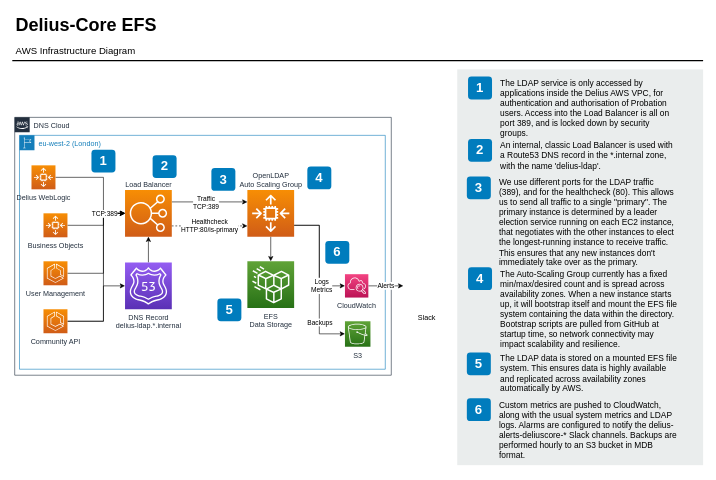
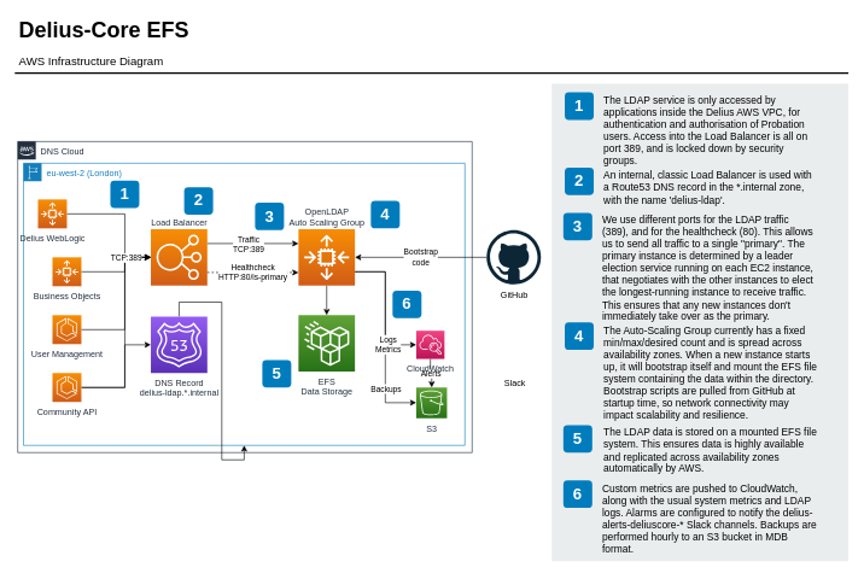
  <mxCell id="0" />
  <mxCell id="1" parent="0" />
  <mxCell id="2" value="DNS Cloud" style="points=[[0,0],[0.25,0],[0.5,0],[0.75,0],[1,0],[1,0.25],[1,0.5],[1,0.75],[1,1],[0.75,1],[0.5,1],[0.25,1],[0,1],[0,0.75],[0,0.5],[0,0.25]];outlineConnect=0;gradientColor=none;html=1;whiteSpace=wrap;fontSize=12;fontStyle=0;shape=mxgraph.aws4.group;grIcon=mxgraph.aws4.group_aws_cloud_alt;strokeColor=#232F3E;fillColor=none;verticalAlign=top;align=left;spacingLeft=30;fontColor=#232F3E;dashed=0;" parent="1" vertex="1"><mxGeometry x="24" y="195" width="628" height="430" as="geometry" /></mxCell>
  <mxCell id="3" value="eu-west-2 (London)" style="points=[[0,0],[0.25,0],[0.5,0],[0.75,0],[1,0],[1,0.25],[1,0.5],[1,0.75],[1,1],[0.75,1],[0.5,1],[0.25,1],[0,1],[0,0.75],[0,0.5],[0,0.25]];outlineConnect=0;gradientColor=none;html=1;whiteSpace=wrap;fontSize=12;fontStyle=0;shape=mxgraph.aws4.group;grIcon=mxgraph.aws4.group_region;strokeColor=#147EBA;fillColor=none;verticalAlign=top;align=left;spacingLeft=30;fontColor=#147EBA;dashed=0;" parent="1" vertex="1"><mxGeometry x="32" y="225" width="610" height="390" as="geometry" /></mxCell>
  <mxCell id="4" value="Delius-Core EFS" style="text;html=1;resizable=0;points=[];autosize=1;align=left;verticalAlign=top;spacingTop=-4;fontSize=30;fontStyle=1" parent="1" vertex="1"><mxGeometry x="24" y="20.5" width="270" height="40" as="geometry" /></mxCell>
  <mxCell id="5" value="AWS Infrastructure Diagram" style="text;html=1;resizable=0;points=[];autosize=1;align=left;verticalAlign=top;spacingTop=-4;fontSize=16" parent="1" vertex="1"><mxGeometry x="24" y="70.5" width="210" height="20" as="geometry" /></mxCell>
  <mxCell id="6" value="" style="line;strokeWidth=2;html=1;fontSize=14;" parent="1" vertex="1"><mxGeometry x="20" y="95.5" width="1152" height="10" as="geometry" /></mxCell>
  <mxCell id="7" value="" style="edgeStyle=orthogonalEdgeStyle;rounded=0;orthogonalLoop=1;jettySize=auto;html=1;" parent="1" source="9" target="17" edge="1"><mxGeometry relative="1" as="geometry"><Array as="points"><mxPoint x="352" y="336" /><mxPoint x="352" y="336" /></Array></mxGeometry></mxCell>
  <mxCell id="8" value="Traffic&lt;br&gt;TCP:389" style="edgeLabel;html=1;align=center;verticalAlign=middle;resizable=0;points=[];" parent="7" vertex="1" connectable="0"><mxGeometry y="-7" relative="1" as="geometry"><mxPoint x="-7" y="-6" as="offset" /></mxGeometry></mxCell>
  <mxCell id="9" value="Load Balancer" style="outlineConnect=0;fontColor=#232F3E;gradientColor=#F78E04;gradientDirection=north;fillColor=#D05C17;strokeColor=#ffffff;dashed=0;verticalLabelPosition=top;verticalAlign=bottom;align=center;html=1;fontSize=12;fontStyle=0;aspect=fixed;shape=mxgraph.aws4.resourceIcon;resIcon=mxgraph.aws4.elastic_load_balancing;labelPosition=center;" parent="1" vertex="1"><mxGeometry x="208" y="316" width="78" height="78" as="geometry" /></mxCell>
  <mxCell id="10" style="edgeStyle=orthogonalEdgeStyle;rounded=0;orthogonalLoop=1;jettySize=auto;html=1;" parent="1" source="11" target="9" edge="1"><mxGeometry relative="1" as="geometry"><Array as="points"><mxPoint x="172" y="295" /><mxPoint x="172" y="355" /></Array></mxGeometry></mxCell>
  <mxCell id="11" value="Delius WebLogic" style="outlineConnect=0;fontColor=#232F3E;gradientColor=#F78E04;gradientDirection=north;fillColor=#D05C17;strokeColor=#ffffff;dashed=0;verticalLabelPosition=bottom;verticalAlign=top;align=center;html=1;fontSize=12;fontStyle=0;aspect=fixed;shape=mxgraph.aws4.resourceIcon;resIcon=mxgraph.aws4.auto_scaling2;" parent="1" vertex="1"><mxGeometry x="52" y="275" width="40" height="40" as="geometry" /></mxCell>
  <mxCell id="12" style="edgeStyle=orthogonalEdgeStyle;rounded=0;orthogonalLoop=1;jettySize=auto;html=1;" parent="1" source="13" target="9" edge="1"><mxGeometry relative="1" as="geometry"><Array as="points"><mxPoint x="172" y="455" /><mxPoint x="172" y="355" /></Array></mxGeometry></mxCell>
  <mxCell id="13" value="User Management" style="outlineConnect=0;fontColor=#232F3E;gradientColor=#F78E04;gradientDirection=north;fillColor=#D05C17;strokeColor=#ffffff;dashed=0;verticalLabelPosition=bottom;verticalAlign=top;align=center;html=1;fontSize=12;fontStyle=0;aspect=fixed;shape=mxgraph.aws4.resourceIcon;resIcon=mxgraph.aws4.ecs;" parent="1" vertex="1"><mxGeometry x="72" y="435" width="40" height="40" as="geometry" /></mxCell>
  <mxCell id="14" style="edgeStyle=orthogonalEdgeStyle;rounded=0;orthogonalLoop=1;jettySize=auto;html=1;" parent="1" source="17" target="40" edge="1"><mxGeometry relative="1" as="geometry"><Array as="points"><mxPoint x="532" y="375" /><mxPoint x="532" y="556" /></Array></mxGeometry></mxCell>
  <mxCell id="15" value="Backups" style="edgeLabel;html=1;align=center;verticalAlign=middle;resizable=0;points=[];" parent="14" vertex="1" connectable="0"><mxGeometry x="0.076" y="1" relative="1" as="geometry"><mxPoint x="-1" y="60" as="offset" /></mxGeometry></mxCell>
  <mxCell id="16" style="edgeStyle=orthogonalEdgeStyle;rounded=0;orthogonalLoop=1;jettySize=auto;html=1;" parent="1" source="17" target="49" edge="1"><mxGeometry relative="1" as="geometry" /></mxCell>
  <mxCell id="17" value="OpenLDAP&lt;br&gt;Auto Scaling Group" style="outlineConnect=0;fontColor=#232F3E;gradientColor=#F78E04;gradientDirection=north;fillColor=#D05C17;strokeColor=#ffffff;dashed=0;verticalLabelPosition=top;verticalAlign=bottom;align=center;html=1;fontSize=12;fontStyle=0;aspect=fixed;shape=mxgraph.aws4.resourceIcon;resIcon=mxgraph.aws4.auto_scaling2;labelPosition=center;" parent="1" vertex="1"><mxGeometry x="412" y="316" width="78" height="78" as="geometry" /></mxCell>
  <mxCell id="18" value="Healthcheck&lt;br&gt;HTTP:80/is-primary" style="edgeStyle=orthogonalEdgeStyle;rounded=0;orthogonalLoop=1;jettySize=auto;html=1;dashed=1;" parent="1" source="9" target="17" edge="1"><mxGeometry relative="1" as="geometry"><mxPoint x="282" y="336" as="sourcePoint" /><mxPoint x="362" y="336" as="targetPoint" /><Array as="points"><mxPoint x="352" y="376" /><mxPoint x="352" y="376" /></Array></mxGeometry></mxCell>
- <mxCell id="19" value="Alerts" style="edgeStyle=orthogonalEdgeStyle;rounded=0;orthogonalLoop=1;jettySize=auto;html=1;entryX=0;entryY=0.5;entryDx=0;entryDy=0;" parent="1" source="20" target="43" edge="1"><mxGeometry relative="1" as="geometry" /></mxCell>
+ <mxCell id="19" value="Alerts" style="edgeStyle=orthogonalEdgeStyle;rounded=0;orthogonalLoop=1;jettySize=auto;html=1;" parent="1" source="20" target="40" edge="1"><mxGeometry relative="1" as="geometry" /></mxCell>
  <mxCell id="20" value="CloudWatch" style="outlineConnect=0;fontColor=#232F3E;gradientColor=#F34482;gradientDirection=north;fillColor=#BC1356;strokeColor=#ffffff;dashed=0;verticalLabelPosition=bottom;verticalAlign=top;align=center;html=1;fontSize=12;fontStyle=0;aspect=fixed;shape=mxgraph.aws4.resourceIcon;resIcon=mxgraph.aws4.cloudwatch;" parent="1" vertex="1"><mxGeometry x="574.75" y="456.5" width="39" height="39" as="geometry" /></mxCell>
  <mxCell id="21" style="edgeStyle=orthogonalEdgeStyle;rounded=0;orthogonalLoop=1;jettySize=auto;html=1;" parent="1" source="23" target="9" edge="1"><mxGeometry relative="1" as="geometry"><Array as="points"><mxPoint x="172" y="535" /><mxPoint x="172" y="355" /></Array></mxGeometry></mxCell>
  <mxCell id="22" style="edgeStyle=orthogonalEdgeStyle;rounded=0;orthogonalLoop=1;jettySize=auto;html=1;" parent="1" source="23" target="39" edge="1"><mxGeometry relative="1" as="geometry"><Array as="points"><mxPoint x="172" y="535" /><mxPoint x="172" y="476" /></Array></mxGeometry></mxCell>
  <mxCell id="23" value="Community API" style="outlineConnect=0;fontColor=#232F3E;gradientColor=#F78E04;gradientDirection=north;fillColor=#D05C17;strokeColor=#ffffff;dashed=0;verticalLabelPosition=bottom;verticalAlign=top;align=center;html=1;fontSize=12;fontStyle=0;aspect=fixed;shape=mxgraph.aws4.resourceIcon;resIcon=mxgraph.aws4.ecs;" parent="1" vertex="1"><mxGeometry x="72" y="515" width="40" height="40" as="geometry" /></mxCell>
  <mxCell id="24" style="edgeStyle=orthogonalEdgeStyle;rounded=0;orthogonalLoop=1;jettySize=auto;html=1;" parent="1" source="26" target="9" edge="1"><mxGeometry relative="1" as="geometry"><Array as="points"><mxPoint x="172" y="375" /><mxPoint x="172" y="355" /></Array></mxGeometry></mxCell>
  <mxCell id="25" value="TCP:389" style="edgeLabel;html=1;align=center;verticalAlign=middle;resizable=0;points=[];" parent="24" vertex="1" connectable="0"><mxGeometry x="0.453" y="1" relative="1" as="geometry"><mxPoint x="-3" y="1" as="offset" /></mxGeometry></mxCell>
  <mxCell id="26" value="Business Objects" style="outlineConnect=0;fontColor=#232F3E;gradientColor=#F78E04;gradientDirection=north;fillColor=#D05C17;strokeColor=#ffffff;dashed=0;verticalLabelPosition=bottom;verticalAlign=top;align=center;html=1;fontSize=12;fontStyle=0;aspect=fixed;shape=mxgraph.aws4.resourceIcon;resIcon=mxgraph.aws4.auto_scaling2;" parent="1" vertex="1"><mxGeometry x="72" y="355" width="40" height="40" as="geometry" /></mxCell>
  <mxCell id="27" value="" style="rounded=0;whiteSpace=wrap;html=1;fillColor=#EAEDED;fontSize=22;fontColor=#FFFFFF;strokeColor=none;labelBackgroundColor=none;" parent="1" vertex="1"><mxGeometry x="762" y="115" width="410" height="660" as="geometry" /></mxCell>
  <mxCell id="28" value="1" style="rounded=1;whiteSpace=wrap;html=1;fillColor=#007CBD;strokeColor=none;fontColor=#FFFFFF;fontStyle=1;fontSize=22;labelBackgroundColor=none;" parent="1" vertex="1"><mxGeometry x="780" y="127" width="40" height="38" as="geometry" /></mxCell>
  <mxCell id="29" value="2" style="rounded=1;whiteSpace=wrap;html=1;fillColor=#007CBD;strokeColor=none;fontColor=#FFFFFF;fontStyle=1;fontSize=22;labelBackgroundColor=none;" parent="1" vertex="1"><mxGeometry x="780" y="231" width="40" height="38" as="geometry" /></mxCell>
  <mxCell id="30" value="3" style="rounded=1;whiteSpace=wrap;html=1;fillColor=#007CBD;strokeColor=none;fontColor=#FFFFFF;fontStyle=1;fontSize=22;labelBackgroundColor=none;" parent="1" vertex="1"><mxGeometry x="778" y="293.5" width="40" height="38" as="geometry" /></mxCell>
  <mxCell id="31" value="4" style="rounded=1;whiteSpace=wrap;html=1;fillColor=#007CBD;strokeColor=none;fontColor=#FFFFFF;fontStyle=1;fontSize=22;labelBackgroundColor=none;" parent="1" vertex="1"><mxGeometry x="780" y="445" width="40" height="38" as="geometry" /></mxCell>
  <mxCell id="32" value="6" style="rounded=1;whiteSpace=wrap;html=1;fillColor=#007CBD;strokeColor=none;fontColor=#FFFFFF;fontStyle=1;fontSize=22;labelBackgroundColor=none;" parent="1" vertex="1"><mxGeometry x="778" y="663.5" width="40" height="38" as="geometry" /></mxCell>
  <mxCell id="33" value="The LDAP service is only accessed by applications inside the Delius AWS VPC, for authentication and authorisation of Probation users. Access into the Load Balancer is all on port 389, and is locked down by security groups." style="text;html=1;align=left;verticalAlign=top;spacingTop=-4;fontSize=14;labelBackgroundColor=none;whiteSpace=wrap;" parent="1" vertex="1"><mxGeometry x="831.5" y="126.5" width="300" height="118" as="geometry" /></mxCell>
  <mxCell id="34" value="We use different ports for the LDAP traffic (389), and for the healthcheck (80). This allows us to send all traffic to a single &quot;primary&quot;. The primary instance is determined by a leader election service running on each EC2 instance, that negotiates with the other instances to elect the longest-running instance to receive traffic. This ensures that any new instances don't immediately take over as the primary." style="text;html=1;align=left;verticalAlign=top;spacingTop=-4;fontSize=14;labelBackgroundColor=none;whiteSpace=wrap;" parent="1" vertex="1"><mxGeometry x="830" y="292" width="300" height="152.5" as="geometry" /></mxCell>
  <mxCell id="35" value="&lt;span&gt;The Auto-Scaling Group currently has a fixed min/max/desired count and is spread across availability zones. When a new instance starts up, it will bootstrap itself and mount the EFS file system containing the data within the directory. Bootstrap scripts are pulled from GitHub at startup time, so network connectivity may impact scalability and resilience.&lt;/span&gt;" style="text;html=1;align=left;verticalAlign=top;spacingTop=-4;fontSize=14;labelBackgroundColor=none;whiteSpace=wrap;" parent="1" vertex="1"><mxGeometry x="832" y="444.5" width="300" height="141.5" as="geometry" /></mxCell>
  <mxCell id="36" value="&lt;span&gt;Custom metrics are pushed to CloudWatch, along with the usual system metrics and LDAP logs. Alarms are configured to notify the delius-alerts-deliuscore-* Slack channels. Backups are performed hourly to an S3 bucket in MDB format.&lt;/span&gt;" style="text;html=1;align=left;verticalAlign=top;spacingTop=-4;fontSize=14;labelBackgroundColor=none;whiteSpace=wrap;" parent="1" vertex="1"><mxGeometry x="830" y="663.5" width="300" height="114" as="geometry" /></mxCell>
  <mxCell id="37" value="An internal, classic Load Balancer is used with a Route53 DNS record in the *.internal zone, with the name 'delius-ldap'." style="text;html=1;align=left;verticalAlign=top;spacingTop=-4;fontSize=14;labelBackgroundColor=none;whiteSpace=wrap;" parent="1" vertex="1"><mxGeometry x="832" y="231" width="300" height="56" as="geometry" /></mxCell>
- <mxCell id="38" style="edgeStyle=orthogonalEdgeStyle;rounded=0;orthogonalLoop=1;jettySize=auto;html=1;" parent="1" source="39" target="9" edge="1"><mxGeometry relative="1" as="geometry" /></mxCell>
+ <mxCell id="38" style="edgeStyle=orthogonalEdgeStyle;rounded=0;orthogonalLoop=1;jettySize=auto;html=1;" parent="1" source="39" target="3" edge="1"><mxGeometry relative="1" as="geometry" /></mxCell>
  <mxCell id="39" value="DNS Record&lt;br&gt;delius-ldap.*.internal" style="outlineConnect=0;fontColor=#232F3E;gradientColor=#945DF2;gradientDirection=north;fillColor=#5A30B5;strokeColor=#ffffff;dashed=0;verticalLabelPosition=bottom;verticalAlign=top;align=center;html=1;fontSize=12;fontStyle=0;aspect=fixed;shape=mxgraph.aws4.resourceIcon;resIcon=mxgraph.aws4.route_53;" parent="1" vertex="1"><mxGeometry x="208" y="437" width="78" height="78" as="geometry" /></mxCell>
  <mxCell id="40" value="S3" style="outlineConnect=0;fontColor=#232F3E;gradientColor=#60A337;gradientDirection=north;fillColor=#277116;strokeColor=#ffffff;dashed=0;verticalLabelPosition=bottom;verticalAlign=top;align=center;html=1;fontSize=12;fontStyle=0;aspect=fixed;shape=mxgraph.aws4.resourceIcon;resIcon=mxgraph.aws4.s3;" parent="1" vertex="1"><mxGeometry x="574.75" y="535" width="42.5" height="42.5" as="geometry" /></mxCell>
+ <mxCell id="41" value="Bootstrap&lt;br&gt;code" style="edgeStyle=orthogonalEdgeStyle;rounded=0;orthogonalLoop=1;jettySize=auto;html=1;" parent="1" source="42" target="17" edge="1"><mxGeometry relative="1" as="geometry" /></mxCell>
+ <mxCell id="42" value="GitHub" style="dashed=0;outlineConnect=0;html=1;align=center;labelPosition=center;verticalLabelPosition=bottom;verticalAlign=top;shape=mxgraph.weblogos.github" parent="1" vertex="1"><mxGeometry x="672" y="317.5" width="75" height="75" as="geometry" /></mxCell>
  <mxCell id="43" value="Slack" style="shape=image;html=1;verticalAlign=top;verticalLabelPosition=bottom;labelBackgroundColor=#ffffff;imageAspect=0;aspect=fixed;image=https://cdn4.iconfinder.com/data/icons/logos-and-brands/512/306_Slack_logo-128.png" parent="1" vertex="1"><mxGeometry x="672" y="437" width="78" height="78" as="geometry" /></mxCell>
  <mxCell id="44" value="1" style="rounded=1;whiteSpace=wrap;html=1;fillColor=#007CBD;strokeColor=none;fontColor=#FFFFFF;fontStyle=1;fontSize=22;labelBackgroundColor=none;" parent="1" vertex="1"><mxGeometry x="152" y="249" width="40" height="38" as="geometry" /></mxCell>
  <mxCell id="45" value="2" style="rounded=1;whiteSpace=wrap;html=1;fillColor=#007CBD;strokeColor=none;fontColor=#FFFFFF;fontStyle=1;fontSize=22;labelBackgroundColor=none;" parent="1" vertex="1"><mxGeometry x="254" y="258" width="40" height="38" as="geometry" /></mxCell>
  <mxCell id="46" value="3" style="rounded=1;whiteSpace=wrap;html=1;fillColor=#007CBD;strokeColor=none;fontColor=#FFFFFF;fontStyle=1;fontSize=22;labelBackgroundColor=none;" parent="1" vertex="1"><mxGeometry x="352" y="279.5" width="40" height="38" as="geometry" /></mxCell>
  <mxCell id="47" value="4" style="rounded=1;whiteSpace=wrap;html=1;fillColor=#007CBD;strokeColor=none;fontColor=#FFFFFF;fontStyle=1;fontSize=22;labelBackgroundColor=none;" parent="1" vertex="1"><mxGeometry x="512" y="277" width="40" height="38" as="geometry" /></mxCell>
  <mxCell id="48" value="5" style="rounded=1;whiteSpace=wrap;html=1;fillColor=#007CBD;strokeColor=none;fontColor=#FFFFFF;fontStyle=1;fontSize=22;labelBackgroundColor=none;" parent="1" vertex="1"><mxGeometry x="362" y="497" width="40" height="38" as="geometry" /></mxCell>
  <mxCell id="49" value="EFS&lt;br&gt;Data Storage" style="outlineConnect=0;fontColor=#232F3E;gradientColor=#60A337;gradientDirection=north;fillColor=#277116;strokeColor=#ffffff;dashed=0;verticalLabelPosition=bottom;verticalAlign=top;align=center;html=1;fontSize=12;fontStyle=0;aspect=fixed;shape=mxgraph.aws4.resourceIcon;resIcon=mxgraph.aws4.efs_standard;" parent="1" vertex="1"><mxGeometry x="412" y="435" width="78" height="78" as="geometry" /></mxCell>
  <mxCell id="50" value="Logs&lt;br&gt;Metrics" style="edgeStyle=orthogonalEdgeStyle;rounded=0;orthogonalLoop=1;jettySize=auto;html=1;" parent="1" source="17" target="20" edge="1"><mxGeometry x="0.588" relative="1" as="geometry"><Array as="points"><mxPoint x="532" y="375" /><mxPoint x="532" y="476" /></Array><mxPoint as="offset" /></mxGeometry></mxCell>
  <mxCell id="51" value="6" style="rounded=1;whiteSpace=wrap;html=1;fillColor=#007CBD;strokeColor=none;fontColor=#FFFFFF;fontStyle=1;fontSize=22;labelBackgroundColor=none;" parent="1" vertex="1"><mxGeometry x="542" y="401" width="40" height="38" as="geometry" /></mxCell>
  <mxCell id="52" value="5" style="rounded=1;whiteSpace=wrap;html=1;fillColor=#007CBD;strokeColor=none;fontColor=#FFFFFF;fontStyle=1;fontSize=22;labelBackgroundColor=none;" parent="1" vertex="1"><mxGeometry x="778" y="587" width="40" height="38" as="geometry" /></mxCell>
  <mxCell id="53" value="The LDAP data is stored on a mounted EFS file system. This ensures data is highly available and replicated across availability zones automatically by AWS." style="text;html=1;align=left;verticalAlign=top;spacingTop=-4;fontSize=14;labelBackgroundColor=none;whiteSpace=wrap;" parent="1" vertex="1"><mxGeometry x="832" y="586" width="300" height="69" as="geometry" /></mxCell>
